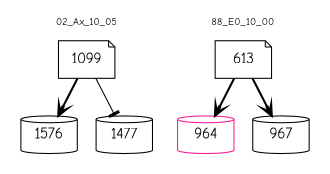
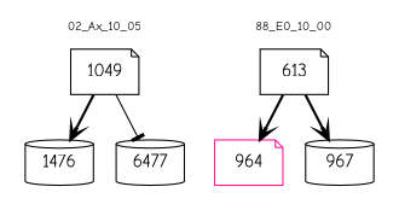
  digraph {
    fontname="Comic Neue"
    node [color=black fontname="Comic Neue" shape=cylinder]
    edge [arrowhead=vee color=black fontname="Comic Neue" style=bold]
-   n1 [label=1099 shape=note]
-   n2 [label=1576]
-   n3 [label=1477]
+   n1 [label=1049 shape=note]
+   n2 [label=1476]
+   n3 [label=6477]
    n4 [label=613 shape=note]
-   n5 [color=deeppink label=964]
+   n5 [color=deeppink label=964 shape=note]
    n6 [label=967]
    subgraph cluster_1 {
      color=white
      fontsize=10
      label="02_Ax_10_05"
      n1
      n2
      n3
    }
    subgraph cluster_2 {
      color=white
      fontsize=10
      label="88_E0_10_00"
      n4
      n5
      n6
    }
    n1 -> n2
    n1 -> n3 [arrowhead=tee style=solid]
    n4 -> n5
    n4 -> n6
  }
